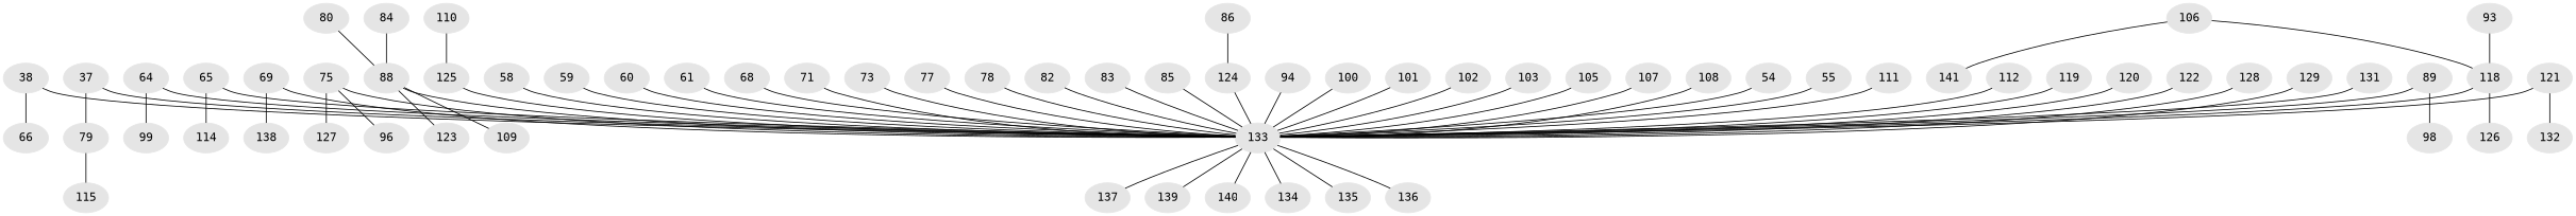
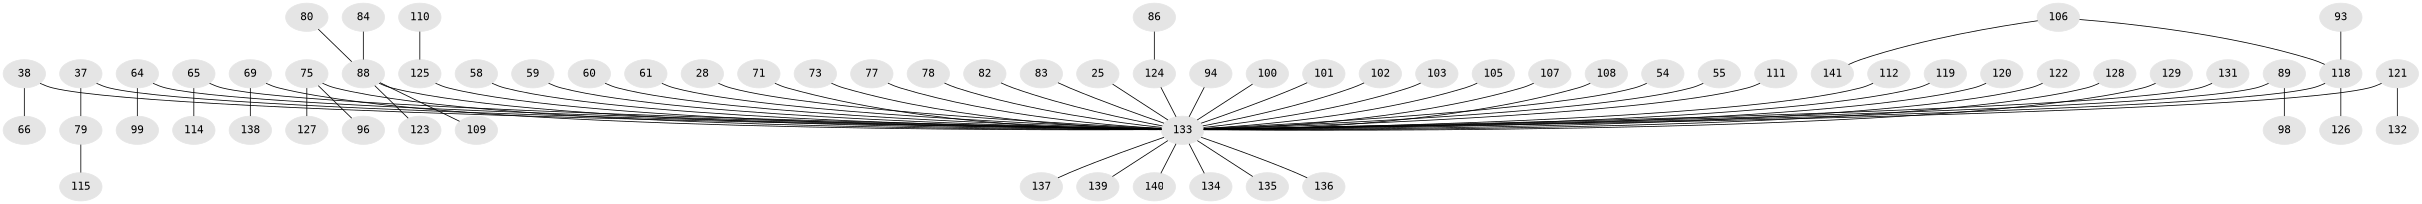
  graph {
    fontname="DejaVu Sans Mono"
    node [color=gray90 fontname="DejaVu Sans Mono" style=filled]
    edge [fontname="DejaVu Sans Mono"]
    n1 [label=38]
    66
    133 [super="+8+16+57+113+15+18+31+49+130+47+23+117+39+34"]
    134
    135
    136
    137
    139
    140
    37
    79
    115
    54
    55
    58
    59
    60
    61
    64 [super="+13"]
    99
    65
    114
-   68
+   68 [label=28]
    69
    138
    71
    73
    75
    96
    127
    77
    78
    88 [super="+53"]
    109
    123
    80
    82
    83
    84
-   85
+   85 [label=25]
    124 [super="+62"]
    86
    89
    98
    118 [super="+87"]
    126
    93
    94
    100
    101
    102
    103
    105
    106
    141
    107
    108
    125 [super="+92"]
    110
    111
    112
    119
    120
    121
    132
    122
    128
    129
    131
    n1 -- 66
    n1 -- 133
    133 -- 134
    133 -- 135
    133 -- 136
    133 -- 137
    133 -- 139
    133 -- 140
    37 -- 133
    37 -- 79
    79 -- 115
    54 -- 133
    55 -- 133
    58 -- 133
    59 -- 133
    60 -- 133
    61 -- 133
    64 -- 133
    64 -- 99
    65 -- 133
    65 -- 114
    68 -- 133
    69 -- 133
    69 -- 138
    71 -- 133
    73 -- 133
    75 -- 133
    75 -- 96
    75 -- 127
    77 -- 133
    78 -- 133
    88 -- 133
    88 -- 109
    88 -- 123
    80 -- 88
    82 -- 133
    83 -- 133
    84 -- 88
    85 -- 133
    124 -- 133
    86 -- 124
    89 -- 133
    89 -- 98
    118 -- 133
    118 -- 126
    93 -- 118
    94 -- 133
    100 -- 133
    101 -- 133
    102 -- 133
    103 -- 133
    105 -- 133
    106 -- 118
    106 -- 141
    107 -- 133
    108 -- 133
    125 -- 133
    110 -- 125
    111 -- 133
    112 -- 133
    119 -- 133
    120 -- 133
    121 -- 133
    121 -- 132
    122 -- 133
    128 -- 133
    129 -- 133
    131 -- 133
  }
